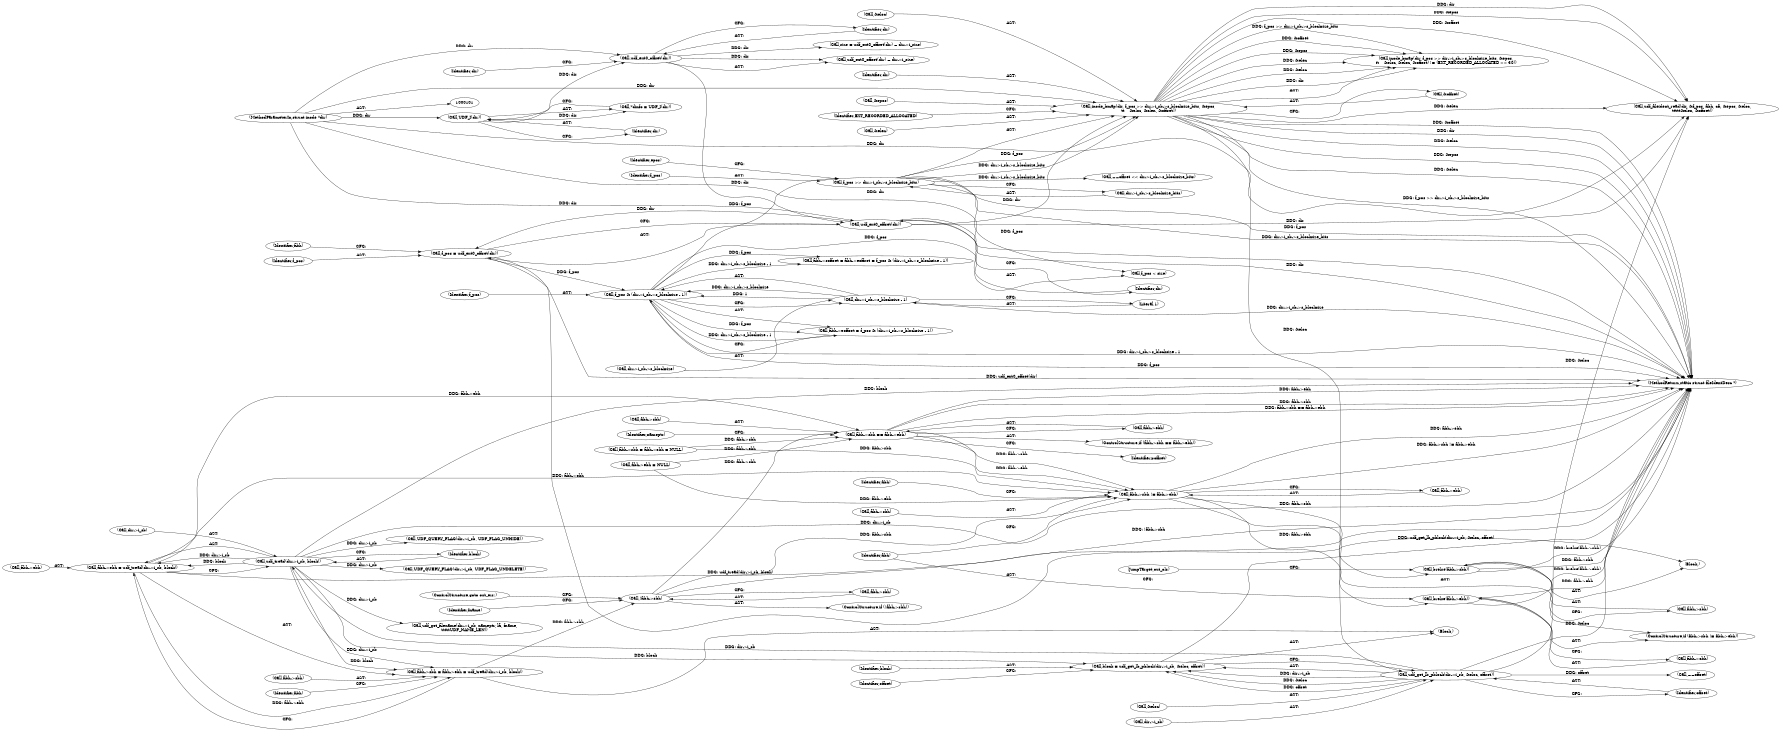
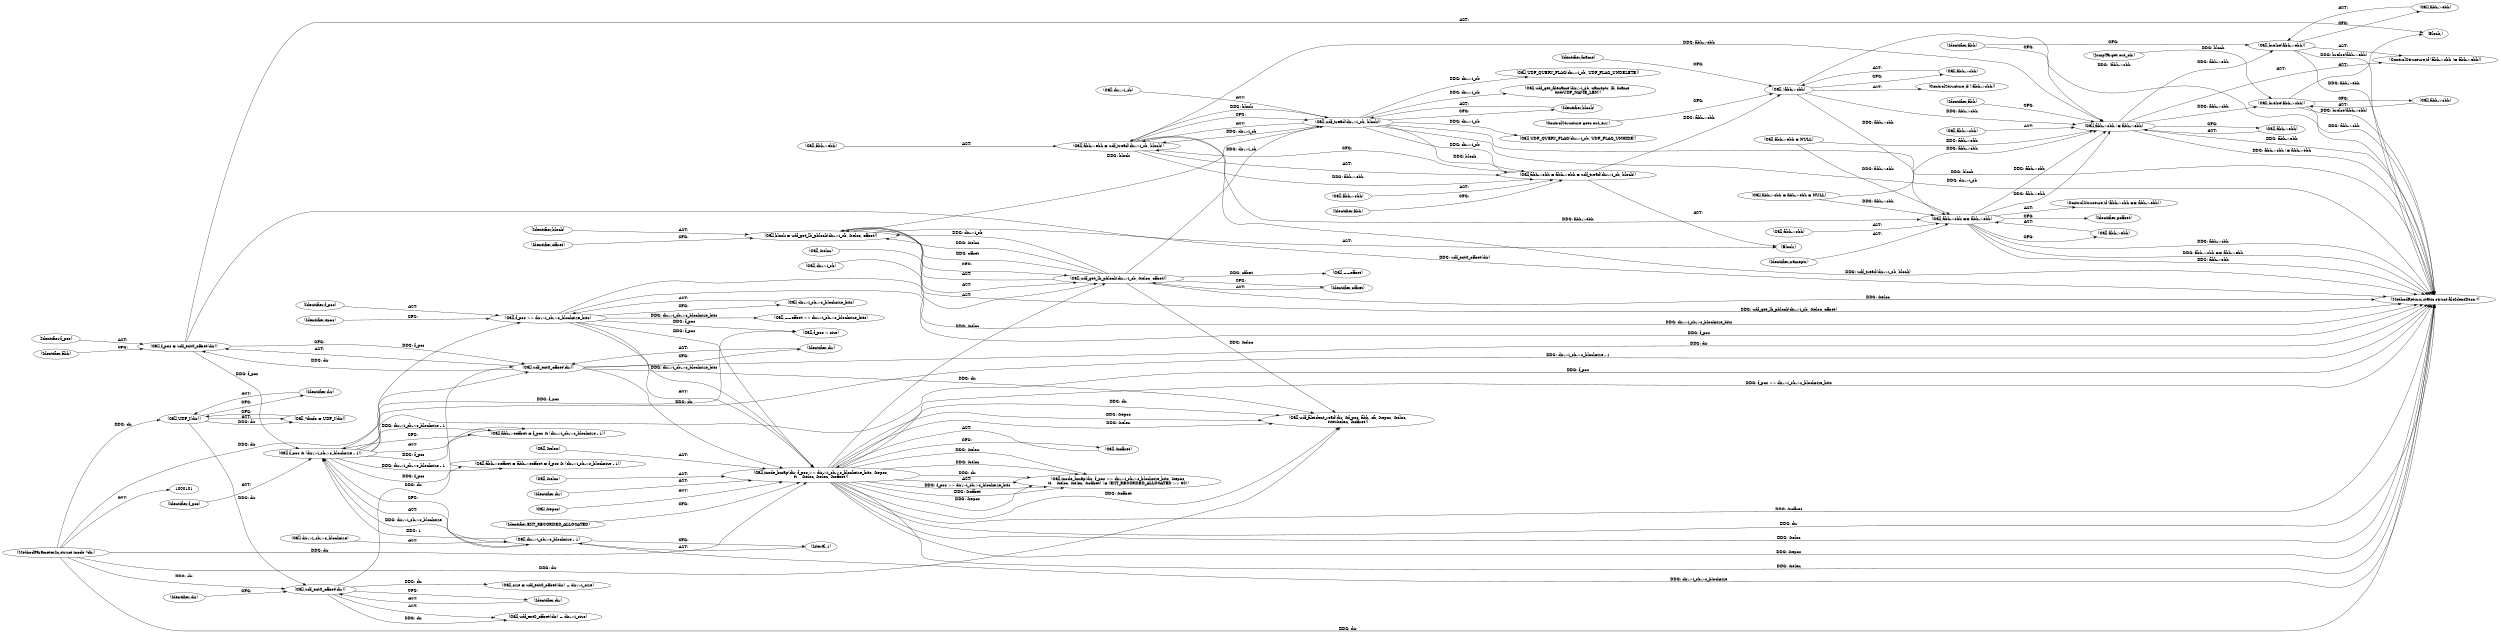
  digraph {
    rankdir=LR
    n1 [label="(Call,fibh->ebh = udf_tread(dir->i_sb, block))"]
    n2 [label="(Call,udf_tread(dir->i_sb, block))"]
    n3 [label="(Call,fibh->sbh = fibh->ebh = udf_tread(dir->i_sb, block))"]
    n4 [label="(Call,fibh->sbh == fibh->ebh)"]
    n5 [label="(Call,fibh->sbh != fibh->ebh)"]
    n6 [label="(MethodReturn,static struct fileIdentDesc *)"]
    n7 [label="(Call,UDF_QUERY_FLAG(dir->i_sb, UDF_FLAG_UNDELETE))"]
    n8 [label="(Call,udf_get_filename(dir->i_sb, nameptr, lfi, fname,\n\t\t\t\t\tUDF_NAME_LEN))"]
    n9 [label="(Call,UDF_QUERY_FLAG(dir->i_sb, UDF_FLAG_UNHIDE))"]
    n10 [label="(Identifier,block)"]
    n11 [label="(Block,)"]
    n12 [label="(Call,!fibh->sbh)"]
    n13 [label="(Call,fibh->ebh)"]
    n14 [label="(ControlStructure,if (fibh->sbh == fibh->ebh))"]
    n15 [label="(Identifier,poffset)"]
    n16 [label="(Call,brelse(fibh->ebh))"]
    n17 [label="(Call,brelse(fibh->sbh))"]
    n18 [label="(ControlStructure,if (fibh->sbh != fibh->ebh))"]
    n19 [label="(Call,fibh->ebh)"]
    n20 [label="(Call,udf_get_lb_pblock(dir->i_sb, &eloc, offset))"]
    n21 [label="(Call,block = udf_get_lb_pblock(dir->i_sb, &eloc, offset))"]
    n22 [label="(Call,udf_fileident_read(dir, &f_pos, fibh, cfi, &epos, &eloc,\n\t\t\t\t\t&elen, &offset))"]
    n23 [label="(Call,++offset)"]
    n24 [label="(Identifier,offset)"]
    n25 [label="(Call,inode_bmap(dir, f_pos >> dir->i_sb->s_blocksize_bits, &epos,\n\t\t    &eloc, &elen, &offset))"]
    n26 [label="(Call,&offset)"]
    n27 [label="(Call,inode_bmap(dir, f_pos >> dir->i_sb->s_blocksize_bits, &epos,\n\t\t    &eloc, &elen, &offset) != (EXT_RECORDED_ALLOCATED >> 30))"]
    n28 [label="(Call,udf_ext0_offset(dir))"]
    n29 [label="(Call,f_pos = udf_ext0_offset(dir))"]
    n30 [label="(Identifier,dir)"]
    n31 [label="(Call,f_pos & (dir->i_sb->s_blocksize - 1))"]
    n32 [label="(Block,)"]
    n33 [label="(Call,udf_ext0_offset(dir))"]
    n34 [label="(Call,udf_ext0_offset(dir) + dir->i_size)"]
    n35 [label="(Call,size = udf_ext0_offset(dir) + dir->i_size)"]
    n36 [label="(Identifier,dir)"]
    n37 [label="(Call,UDF_I(dir))"]
    n38 [label="(Call,*dinfo = UDF_I(dir))"]
    n39 [label="(Identifier,dir)"]
    n40 [label="(MethodParameterIn,struct inode *dir)"]
    1000101
    n42 [label="(Call,f_pos >> dir->i_sb->s_blocksize_bits)"]
    n43 [label="(Call,f_pos < size)"]
    n44 [label="(Call,dir->i_sb->s_blocksize_bits)"]
    n45 [label="(Call,++offset << dir->i_sb->s_blocksize_bits)"]
    n46 [label="(Call,dir->i_sb->s_blocksize - 1)"]
    n47 [label="(Call,fibh->soffset = fibh->eoffset = f_pos & (dir->i_sb->s_blocksize - 1))"]
    n48 [label="(Call,fibh->eoffset = f_pos & (dir->i_sb->s_blocksize - 1))"]
    n49 [label="(Literal,1)"]
    n50 [label="(Call,fibh->sbh)"]
    n51 [label="(ControlStructure,if (!fibh->sbh))"]
    n52 [label="(Call,fibh->ebh)"]
    n53 [label="(Call,fibh->sbh)"]
    n54 [label="(Identifier,f_pos)"]
    n55 [label="(Identifier,block)"]
    n56 [label="(Call,fibh->sbh)"]
    n57 [label="(Call,dir->i_sb->s_blocksize)"]
    n58 [label="(Call,&elen)"]
    n59 [label="(Identifier,dir)"]
    n60 [label="(Call,&eloc)"]
    n61 [label="(Identifier,fibh)"]
    n62 [label="(Identifier,fibh)"]
    n63 [label="(Identifier,fibh)"]
    n64 [label="(Identifier,dir)"]
    n65 [label="(Call,&epos)"]
    n66 [label="(Call,&eloc)"]
    n67 [label="(Call,fibh->sbh)"]
    n68 [label="(Identifier,offset)"]
    n69 [label="(ControlStructure,goto out_err;)"]
    n70 [label="(Identifier,fname)"]
    n71 [label="(Call,fibh->sbh = fibh->ebh = NULL)"]
    n72 [label="(Identifier,f_pos)"]
    n73 [label="(JumpTarget,out_ok:)"]
    n74 [label="(Call,dir->i_sb)"]
    n75 [label="(Call,fibh->ebh)"]
    n76 [label="(Identifier,f_pos)"]
    n77 [label="(Identifier,fibh)"]
    n78 [label="(Identifier,EXT_RECORDED_ALLOCATED)"]
    n79 [label="(Identifier,nameptr)"]
    n80 [label="(Identifier,epos)"]
    n81 [label="(Call,fibh->sbh)"]
    n82 [label="(Call,dir->i_sb)"]
    n83 [label="(Call,fibh->ebh = NULL)"]
    n1 -> n2 [label="CFG: "]
    n1 -> n3 [label="AST: "]
    n1 -> n3 [label="DDG: fibh->ebh"]
    n1 -> n4 [label="DDG: fibh->ebh"]
    n1 -> n5 [label="DDG: fibh->ebh"]
    n1 -> n6 [label="DDG: udf_tread(dir->i_sb, block)"]
    n2 -> n1 [label="AST: "]
    n2 -> n1 [label="DDG: dir->i_sb"]
    n2 -> n1 [label="DDG: block"]
    n2 -> n3 [label="DDG: dir->i_sb"]
    n2 -> n3 [label="DDG: block"]
    n2 -> n6 [label="DDG: block"]
    n2 -> n6 [label="DDG: dir->i_sb"]
    n2 -> n7 [label="DDG: dir->i_sb"]
    n2 -> n8 [label="DDG: dir->i_sb"]
    n2 -> n9 [label="DDG: dir->i_sb"]
    n2 -> n10 [label="CFG: "]
    n3 -> n1 [label="CFG: "]
    n3 -> n11 [label="AST: "]
    n3 -> n12 [label="DDG: fibh->sbh"]
    n4 -> n5 [label="DDG: fibh->sbh"]
    n4 -> n5 [label="DDG: fibh->ebh"]
    n4 -> n6 [label="DDG: fibh->sbh"]
    n4 -> n6 [label="DDG: fibh->sbh == fibh->ebh"]
    n4 -> n6 [label="DDG: fibh->ebh"]
    n4 -> n13 [label="CFG: "]
    n4 -> n14 [label="AST: "]
    n4 -> n15 [label="CFG: "]
    n5 -> n6 [label="DDG: fibh->ebh"]
    n5 -> n6 [label="DDG: fibh->sbh != fibh->ebh"]
    n5 -> n16 [label="DDG: fibh->ebh"]
    n5 -> n17 [label="DDG: fibh->sbh"]
    n5 -> n18 [label="AST: "]
    n5 -> n19 [label="CFG: "]
    n10 -> n2 [label="AST: "]
    n12 -> n4 [label="DDG: fibh->sbh"]
    n12 -> n5 [label="DDG: fibh->sbh"]
    n12 -> n6 [label="DDG: !fibh->sbh"]
    n12 -> n50 [label="CFG: "]
    n12 -> n51 [label="AST: "]
    n13 -> n4 [label="AST: "]
    n16 -> n6 [label="DDG: brelse(fibh->ebh)"]
    n16 -> n6 [label="DDG: fibh->ebh"]
    n16 -> n18 [label="AST: "]
    n16 -> n52 [label="CFG: "]
    n17 -> n6 [label="DDG: brelse(fibh->sbh)"]
    n17 -> n6 [label="DDG: fibh->sbh"]
    n17 -> n32 [label="AST: "]
    n17 -> n53 [label="CFG: "]
    n19 -> n5 [label="AST: "]
    n20 -> n2 [label="DDG: dir->i_sb"]
    n20 -> n6 [label="DDG: &eloc"]
    n20 -> n21 [label="AST: "]
    n20 -> n21 [label="DDG: dir->i_sb"]
    n20 -> n21 [label="DDG: &eloc"]
    n20 -> n21 [label="DDG: offset"]
    n20 -> n22 [label="DDG: &eloc"]
    n20 -> n23 [label="DDG: offset"]
    n20 -> n24 [label="CFG: "]
-   n2 -> n21 [label="DDG: block"]
+   n21 -> n2 [label="DDG: block"]
    n21 -> n6 [label="DDG: udf_get_lb_pblock(dir->i_sb, &eloc, offset)"]
    n21 -> n11 [label="AST: "]
    n21 -> n20 [label="CFG: "]
    n24 -> n20 [label="AST: "]
    n25 -> n6 [label="DDG: &offset"]
    n25 -> n6 [label="DDG: dir"]
    n25 -> n6 [label="DDG: &eloc"]
    n25 -> n6 [label="DDG: &epos"]
    n25 -> n6 [label="DDG: &elen"]
    n25 -> n6 [label="DDG: f_pos >> dir->i_sb->s_blocksize_bits"]
    n25 -> n20 [label="DDG: &eloc"]
    n25 -> n22 [label="DDG: dir"]
    n25 -> n22 [label="DDG: &epos"]
    n25 -> n22 [label="DDG: &elen"]
    n25 -> n22 [label="DDG: &offset"]
    n25 -> n26 [label="CFG: "]
    n25 -> n27 [label="AST: "]
    n25 -> n27 [label="DDG: f_pos >> dir->i_sb->s_blocksize_bits"]
    n25 -> n27 [label="DDG: &offset"]
    n25 -> n27 [label="DDG: &epos"]
    n25 -> n27 [label="DDG: &elen"]
    n25 -> n27 [label="DDG: &eloc"]
    n25 -> n27 [label="DDG: dir"]
    n26 -> n25 [label="AST: "]
    n28 -> n6 [label="DDG: dir"]
    n28 -> n22 [label="DDG: dir"]
    n28 -> n25 [label="DDG: dir"]
    n28 -> n29 [label="AST: "]
    n28 -> n29 [label="DDG: dir"]
    n28 -> n30 [label="CFG: "]
    n29 -> n6 [label="DDG: udf_ext0_offset(dir)"]
    n29 -> n28 [label="CFG: "]
    n29 -> n31 [label="DDG: f_pos"]
    n29 -> n32 [label="AST: "]
    n30 -> n28 [label="AST: "]
    n31 -> n6 [label="DDG: dir->i_sb->s_blocksize - 1"]
    n31 -> n6 [label="DDG: f_pos"]
    n31 -> n42 [label="DDG: f_pos"]
    n31 -> n43 [label="DDG: f_pos"]
    n31 -> n46 [label="CFG: "]
    n31 -> n47 [label="DDG: f_pos"]
    n31 -> n47 [label="DDG: dir->i_sb->s_blocksize - 1"]
    n31 -> n48 [label="AST: "]
    n31 -> n48 [label="DDG: f_pos"]
    n31 -> n48 [label="DDG: dir->i_sb->s_blocksize - 1"]
    n33 -> n28 [label="DDG: dir"]
    n33 -> n34 [label="AST: "]
    n33 -> n34 [label="DDG: dir"]
    n33 -> n35 [label="DDG: dir"]
    n33 -> n36 [label="CFG: "]
    n36 -> n33 [label="AST: "]
    n37 -> n33 [label="DDG: dir"]
    n37 -> n38 [label="AST: "]
    n37 -> n38 [label="DDG: dir"]
    n37 -> n39 [label="CFG: "]
    n38 -> n37 [label="CFG: "]
    n39 -> n37 [label="AST: "]
    n40 -> n6 [label="DDG: dir"]
    n40 -> n22 [label="DDG: dir"]
    n40 -> n25 [label="DDG: dir"]
    n40 -> n28 [label="DDG: dir"]
    n40 -> n33 [label="DDG: dir"]
    n40 -> n37 [label="DDG: dir"]
    n40 -> 1000101 [label="AST: "]
    n42 -> n6 [label="DDG: dir->i_sb->s_blocksize_bits"]
    n42 -> n6 [label="DDG: f_pos"]
    n42 -> n25 [label="AST: "]
    n42 -> n25 [label="DDG: f_pos"]
    n42 -> n25 [label="DDG: dir->i_sb->s_blocksize_bits"]
    n42 -> n43 [label="DDG: f_pos"]
    n42 -> n44 [label="CFG: "]
    n42 -> n45 [label="DDG: dir->i_sb->s_blocksize_bits"]
    n44 -> n42 [label="AST: "]
    n46 -> n6 [label="DDG: dir->i_sb->s_blocksize"]
    n46 -> n31 [label="AST: "]
    n46 -> n31 [label="DDG: dir->i_sb->s_blocksize"]
    n46 -> n31 [label="DDG: 1"]
    n46 -> n49 [label="CFG: "]
    n48 -> n31 [label="CFG: "]
    n49 -> n46 [label="AST: "]
    n50 -> n12 [label="AST: "]
    n52 -> n16 [label="AST: "]
    n53 -> n17 [label="AST: "]
    n54 -> n31 [label="AST: "]
    n55 -> n21 [label="AST: "]
    n56 -> n3 [label="AST: "]
    n57 -> n46 [label="AST: "]
    n58 -> n25 [label="AST: "]
    n59 -> n33 [label="CFG: "]
    n60 -> n25 [label="AST: "]
    n61 -> n29 [label="CFG: "]
    n62 -> n5 [label="CFG: "]
    n63 -> n5 [label="CFG: "]
    n63 -> n16 [label="CFG: "]
    n64 -> n25 [label="AST: "]
    n65 -> n25 [label="AST: "]
    n66 -> n20 [label="AST: "]
    n67 -> n4 [label="AST: "]
    n68 -> n21 [label="CFG: "]
    n69 -> n12 [label="CFG: "]
    n70 -> n12 [label="CFG: "]
    n71 -> n4 [label="DDG: fibh->sbh"]
    n71 -> n5 [label="DDG: fibh->sbh"]
    n72 -> n42 [label="AST: "]
-   n73 -> n17 [label="CFG: "]
+   n73 -> n17 [label="DDG: block"]
    n74 -> n2 [label="AST: "]
    n75 -> n1 [label="AST: "]
    n76 -> n29 [label="AST: "]
    n77 -> n3 [label="CFG: "]
    n78 -> n25 [label="CFG: "]
-   n79 -> n4 [label="CFG: "]
+   n79 -> n4 [label="AST: "]
    n80 -> n42 [label="CFG: "]
    n81 -> n5 [label="AST: "]
    n82 -> n20 [label="AST: "]
    n83 -> n4 [label="DDG: fibh->ebh"]
    n83 -> n5 [label="DDG: fibh->ebh"]
  }
